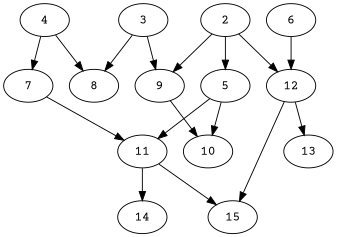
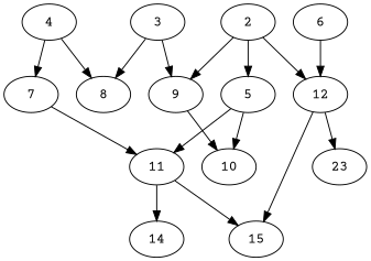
  digraph {
    fontname="Courier Prime"
    node [alpha=0.17 fontname="Courier Prime"]
    edge [fontname="Courier Prime"]
    7 [alpha=0.19 expect_size=21587968]
    11 [expect_size=20807680]
    14 [alpha=0.12 expect_size=49525760]
    15 [alpha=0.13 expect_size=5913600]
    2 [alpha=0.14 expect_size=14793728]
    5 [alpha=0.11 expect_size=23709696]
    9 [expect_size=32708608]
    12 [alpha=0.10 expect_size=21637120]
    10 [expect_size=45020160]
    6 [alpha=0.14 expect_size=22319104]
-   13 [alpha=0.00 expect_size=7448576]
+   13 [alpha=0.00 expect_size=7448576 label=23]
    3 [alpha=0.18 expect_size=36262912]
    8 [alpha=0.14 expect_size=37557248]
    4 [alpha=0.02 expect_size=31246336]
    7 -> 11
    11 -> 14
    11 -> 15
    2 -> 5
    2 -> 9
    2 -> 12
    5 -> 11
    5 -> 10
    9 -> 10
    12 -> 15
    12 -> 13
    6 -> 12
    3 -> 9
    3 -> 8
    4 -> 7
    4 -> 8
  }
